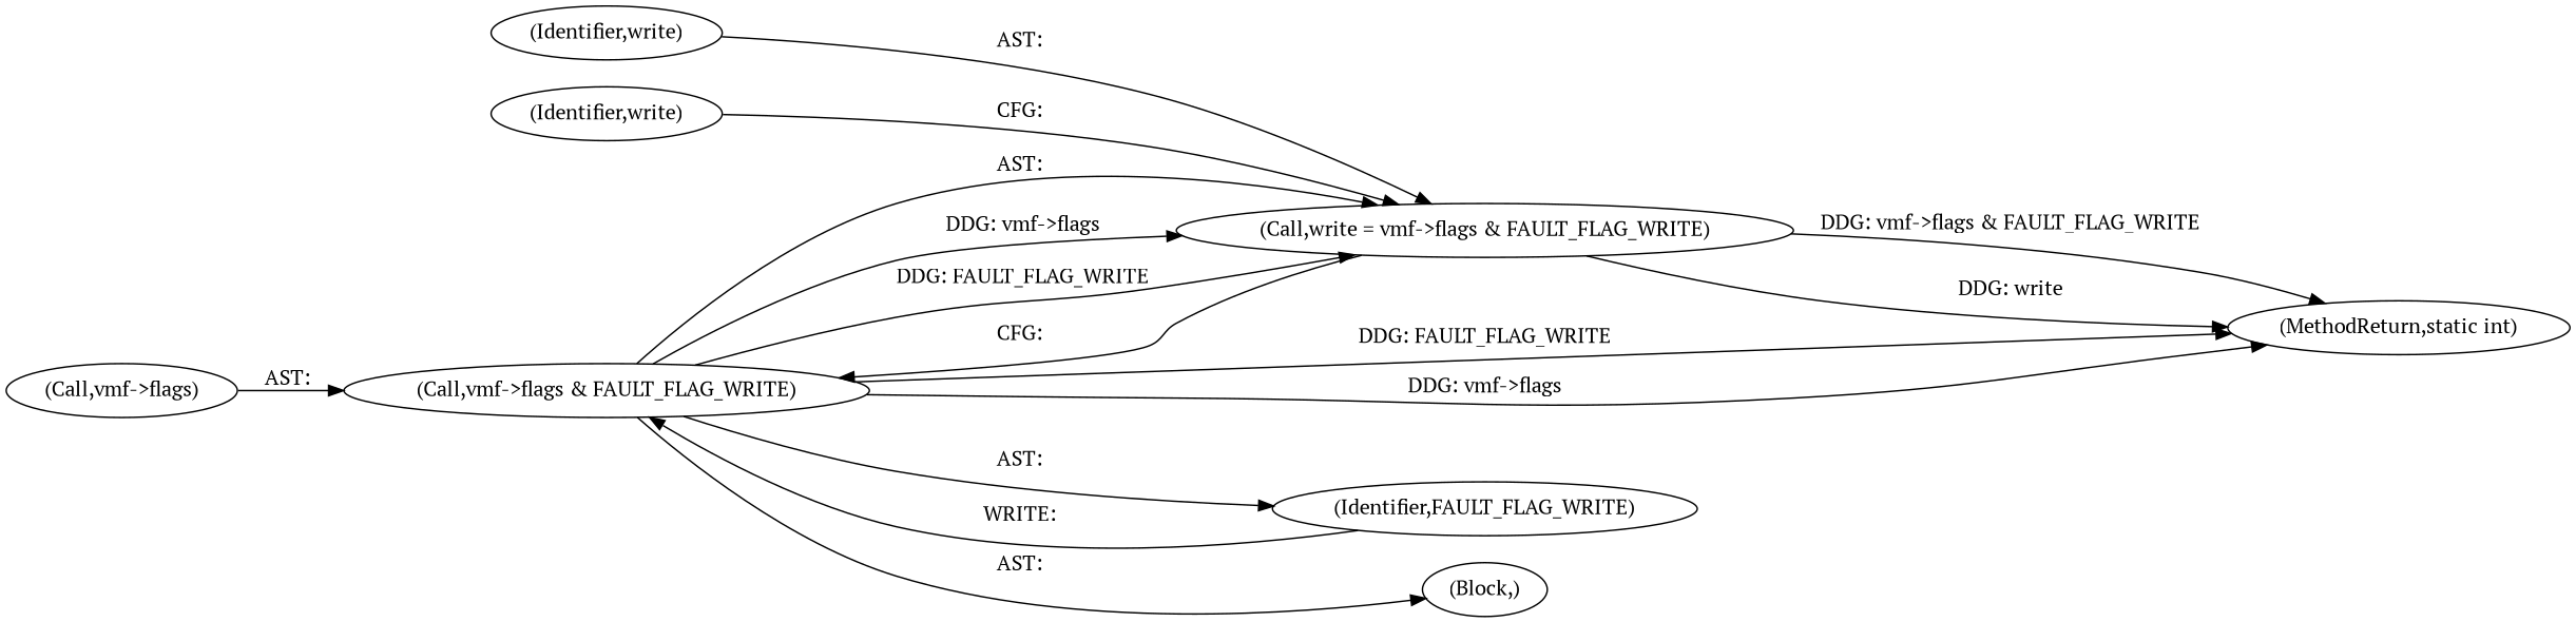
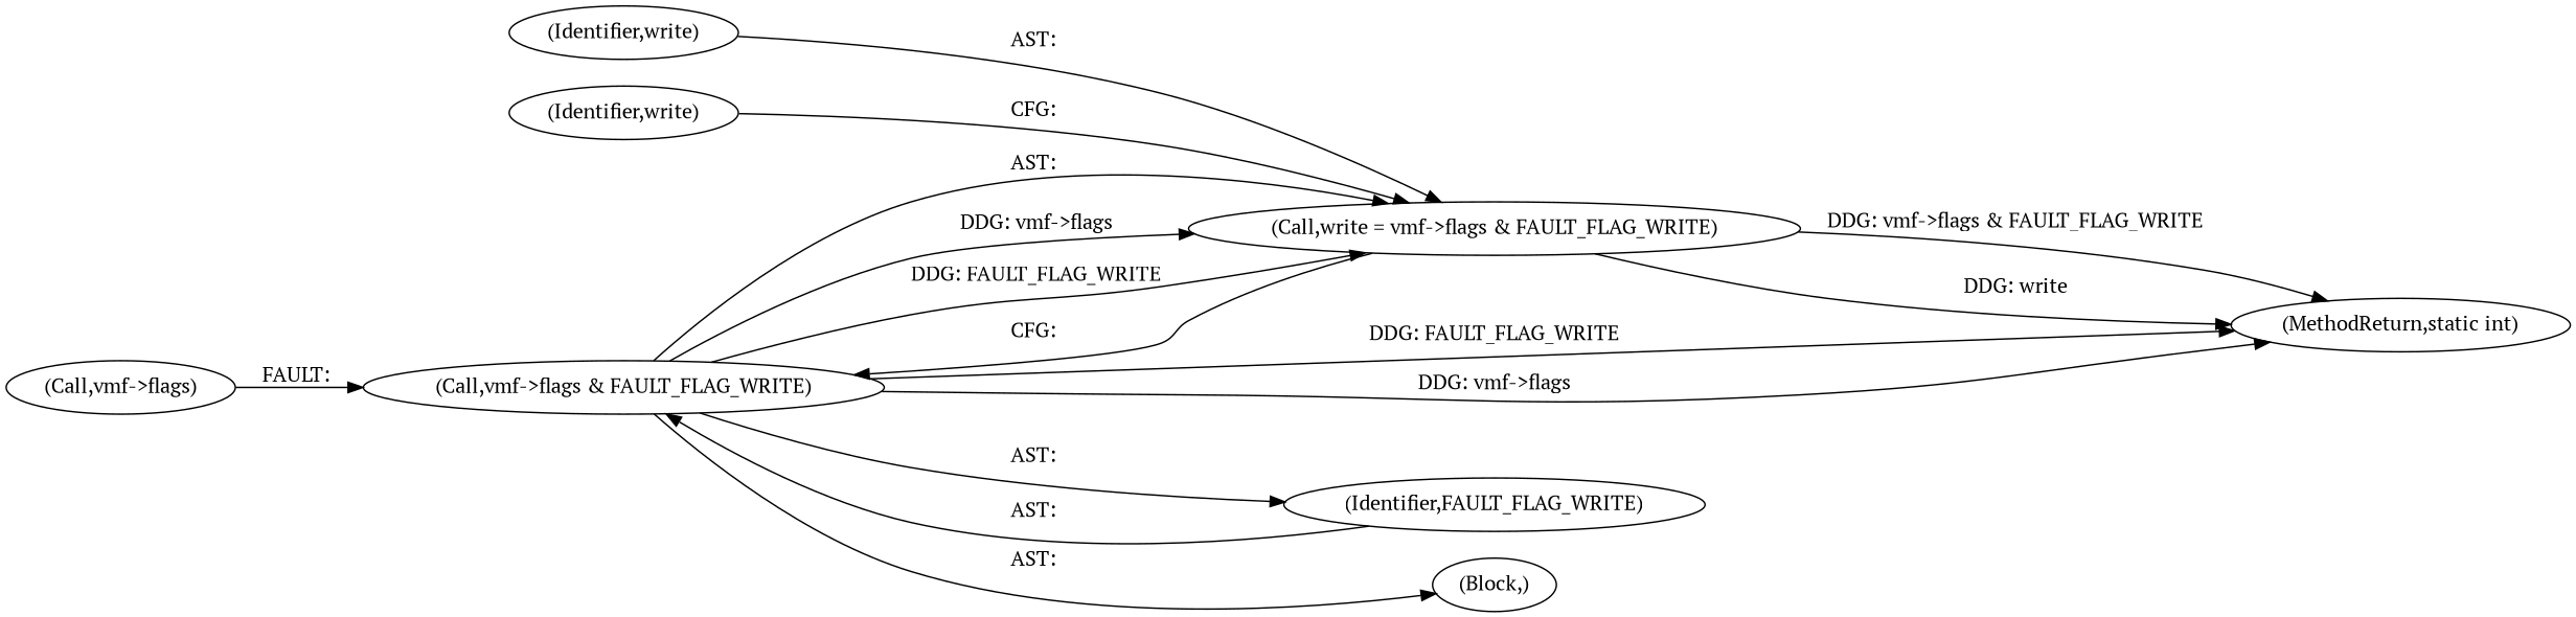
  digraph {
    fontname="PT Serif"
    rankdir=LR
    node [fontname="PT Serif"]
    edge [fontname="PT Serif"]
    n1 [label="(Call,vmf->flags & FAULT_FLAG_WRITE)"]
    n2 [label="(Call,write = vmf->flags & FAULT_FLAG_WRITE)"]
    n3 [label="(MethodReturn,static int)"]
    n4 [label="(Identifier,FAULT_FLAG_WRITE)"]
    n5 [label="(Block,)"]
    n6 [label="(Call,vmf->flags)"]
    n7 [label="(Identifier,write)"]
    n8 [label="(Identifier,write)"]
    n1 -> n2 [label="AST: "]
    n1 -> n2 [label="DDG: vmf->flags"]
    n1 -> n2 [label="DDG: FAULT_FLAG_WRITE"]
    n1 -> n3 [label="DDG: FAULT_FLAG_WRITE"]
    n1 -> n3 [label="DDG: vmf->flags"]
    n1 -> n4 [label="AST: "]
    n1 -> n5 [label="AST: "]
    n2 -> n1 [label="CFG: "]
    n2 -> n3 [label="DDG: vmf->flags & FAULT_FLAG_WRITE"]
    n2 -> n3 [label="DDG: write"]
-   n4 -> n1 [label="WRITE: "]
-   n6 -> n1 [label="AST: "]
+   n4 -> n1 [label="AST: "]
+   n6 -> n1 [label="FAULT: "]
    n7 -> n2 [label="AST: "]
    n8 -> n2 [label="CFG: "]
  }
